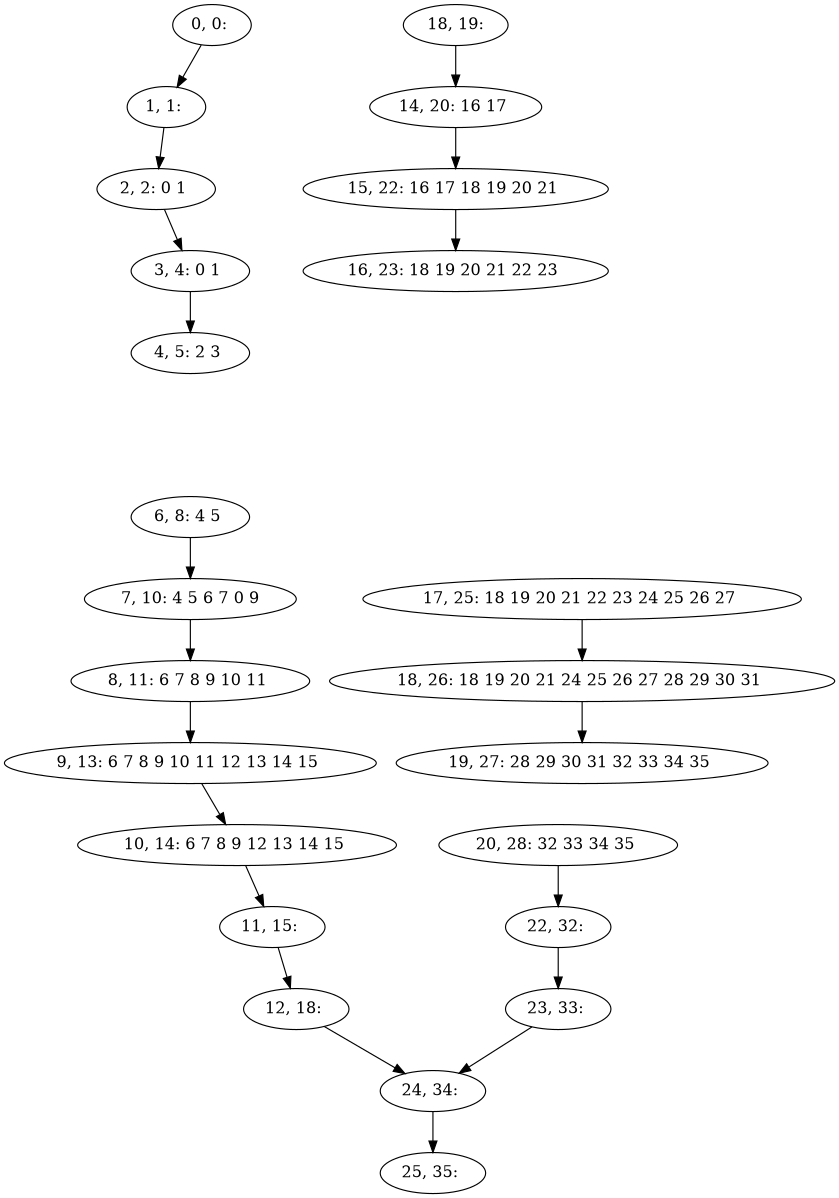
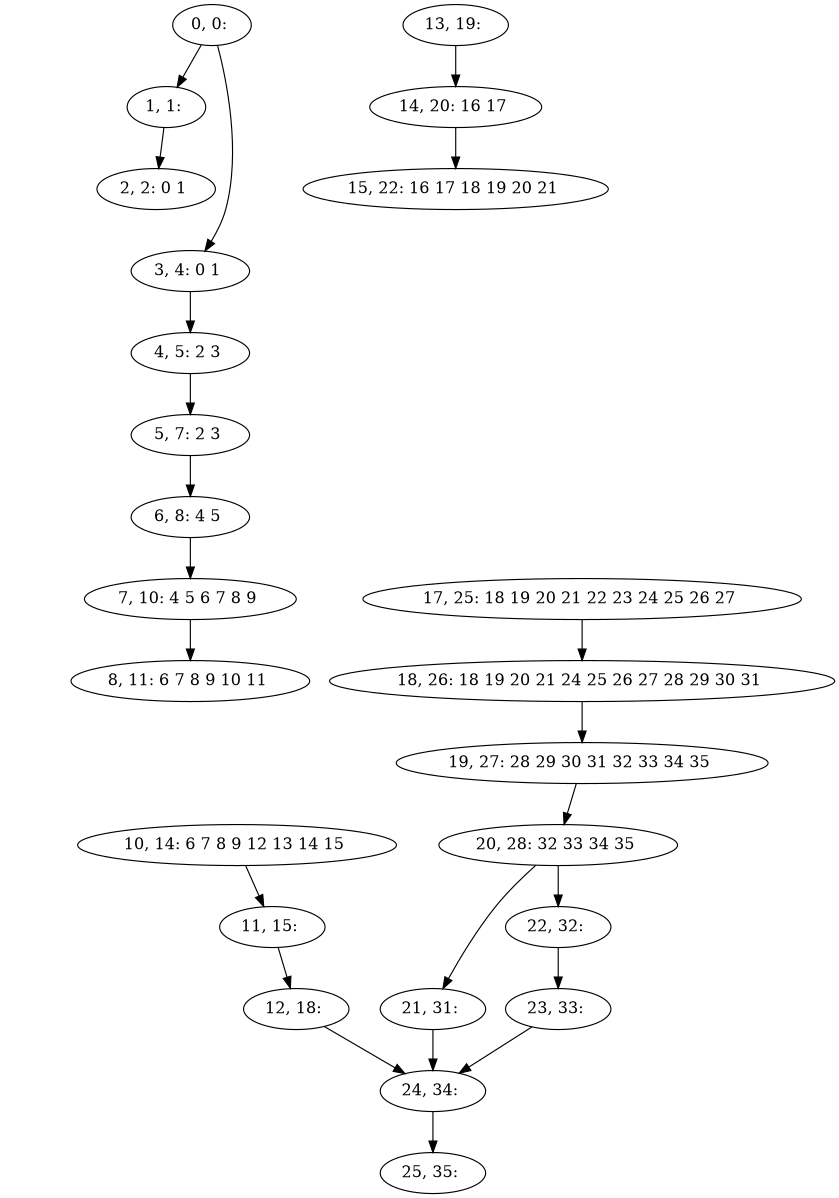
  digraph {
    n1 [label="0, 0: "]
    n2 [label="1, 1: "]
    n3 [label="2, 2: 0 1 "]
    n4 [label="3, 4: 0 1 "]
    n5 [label="4, 5: 2 3 "]
+   n6 [label="5, 7: 2 3 "]
    n7 [label="6, 8: 4 5 "]
-   n8 [label="7, 10: 4 5 6 7 0 9"]
+   n8 [label="7, 10: 4 5 6 7 8 9 "]
    n9 [label="8, 11: 6 7 8 9 10 11 "]
-   n10 [label="9, 13: 6 7 8 9 10 11 12 13 14 15 "]
    n11 [label="10, 14: 6 7 8 9 12 13 14 15 "]
    n12 [label="11, 15: "]
    n13 [label="12, 18: "]
    n14 [label="24, 34: "]
-   n15 [label="18, 19:"]
+   n15 [label="13, 19: "]
    n16 [label="14, 20: 16 17 "]
    n17 [label="25, 35: "]
    n18 [label="15, 22: 16 17 18 19 20 21 "]
-   n19 [label="16, 23: 18 19 20 21 22 23 "]
    n20 [label="17, 25: 18 19 20 21 22 23 24 25 26 27 "]
    n21 [label="18, 26: 18 19 20 21 24 25 26 27 28 29 30 31 "]
    n22 [label="19, 27: 28 29 30 31 32 33 34 35 "]
    n23 [label="20, 28: 32 33 34 35 "]
+   n24 [label="21, 31: "]
    n25 [label="22, 32: "]
    n26 [label="23, 33: "]
    n1 -> n2
    n2 -> n3
-   n3 -> n4
+   n1 -> n4
    n4 -> n5
+   n5 -> n6
+   n6 -> n7
    n7 -> n8
    n8 -> n9
-   n9 -> n10
-   n10 -> n11
    n11 -> n12
    n12 -> n13
    n13 -> n14
    n14 -> n17
    n15 -> n16
    n16 -> n18
-   n18 -> n19
    n20 -> n21
    n21 -> n22
+   n22 -> n23
+   n23 -> n24
    n23 -> n25
+   n24 -> n14
    n25 -> n26
    n26 -> n14
  }
